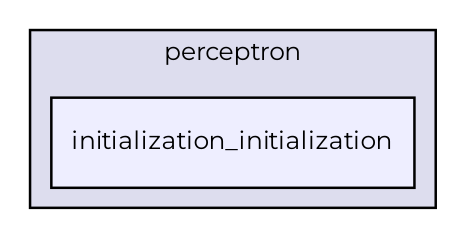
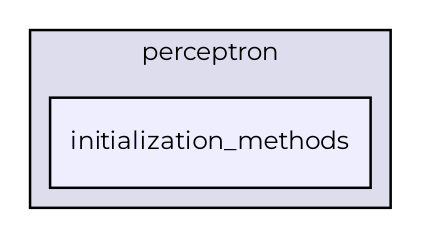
  digraph {
    compound=true
    fontname=Montserrat
-   n1 [fillcolor="#eeeeff" fontname=Montserrat fontsize=10 label=initialization_initialization pencolor=black shape=box style=filled]
+   n1 [fillcolor="#eeeeff" fontname=Montserrat fontsize=10 label=initialization_methods pencolor=black shape=box style=filled]
    subgraph cluster_1 {
      bgcolor="#ddddee"
      fontsize=10
      label=perceptron
      pencolor=black
      n1
    }
  }
